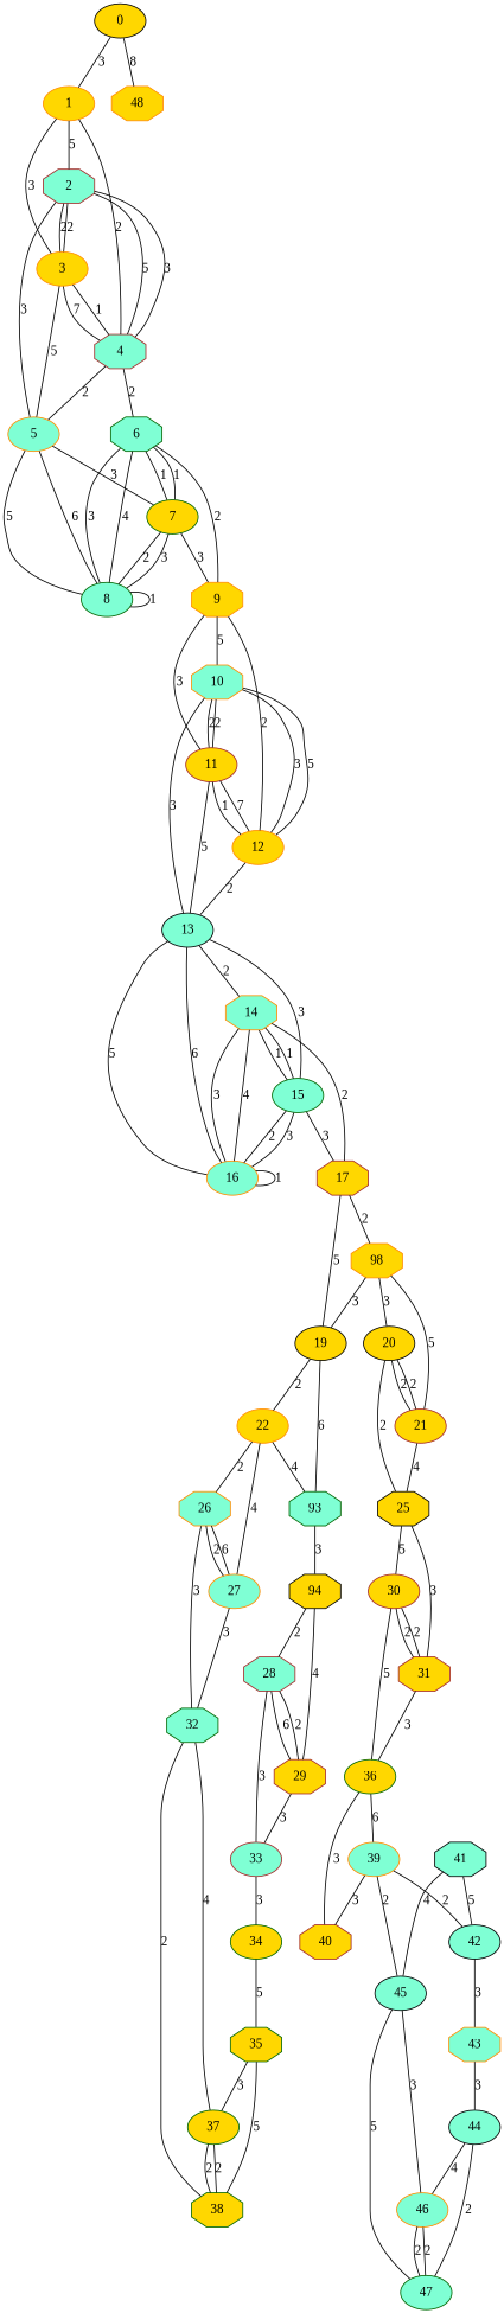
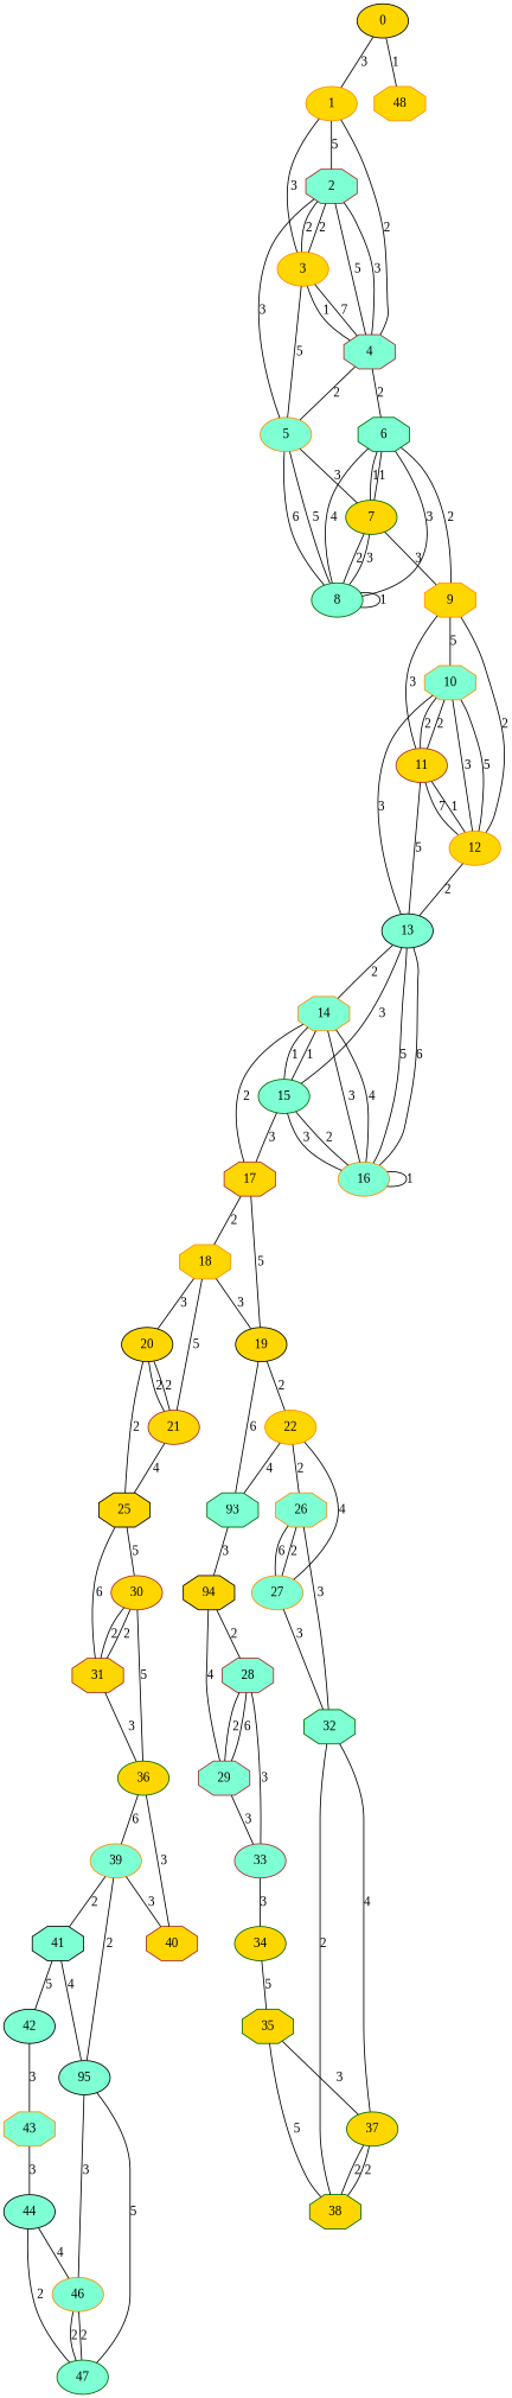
  graph {
    fontname="Liberation Serif"
    node [color=darkorange fillcolor=aquamarine fontname="Liberation Serif" shape=ellipse style=filled weight=1]
    edge [fontname="Liberation Serif"]
    0 [color=black fillcolor=gold]
    1 [fillcolor=gold]
    48 [fillcolor=gold shape=octagon weight=4]
    2 [color=brown shape=octagon]
    3 [fillcolor=gold]
    4 [color=brown shape=octagon]
    5
    6 [color=darkgreen shape=octagon]
    7 [color=darkgreen fillcolor=gold]
    8 [color=darkgreen weight=2]
    9 [fillcolor=gold shape=octagon]
    10 [shape=octagon]
    11 [color=brown fillcolor=gold]
    12 [fillcolor=gold]
    13 [color=black]
    14 [shape=octagon]
    15 [color=darkgreen]
    16 [weight=2]
    17 [color=brown fillcolor=gold shape=octagon]
-   18 [fillcolor=gold shape=octagon label=98]
+   18 [fillcolor=gold shape=octagon]
    19 [color=black fillcolor=gold]
    20 [color=black fillcolor=gold]
    21 [color=brown fillcolor=gold]
    22 [fillcolor=gold]
    n25 [color=darkgreen label=93 shape=octagon]
    25 [color=black fillcolor=gold shape=octagon]
    26 [shape=octagon]
    27
    n29 [color=black fillcolor=gold label=94 shape=octagon]
    30 [color=brown fillcolor=gold]
    31 [color=brown fillcolor=gold shape=octagon]
    32 [color=darkgreen shape=octagon]
    28 [color=brown shape=octagon]
-   29 [color=brown fillcolor=gold shape=octagon]
+   29 [color=brown shape=octagon]
    33 [color=brown]
    36 [color=darkgreen fillcolor=gold]
    37 [color=darkgreen fillcolor=gold]
    38 [color=darkgreen fillcolor=gold shape=octagon]
    34 [color=darkgreen fillcolor=gold]
    39
    40 [color=brown fillcolor=gold shape=octagon]
    35 [color=darkgreen fillcolor=gold shape=octagon]
    41 [color=black shape=octagon]
-   45 [color=black]
+   45 [color=black label=95]
    42 [color=black]
    46
    47 [color=darkgreen]
    43 [shape=octagon]
    44 [color=black]
    0 -- 1 [label=3]
-   0 -- 48 [label=8]
+   0 -- 48 [label=1]
    1 -- 2 [label=5]
    1 -- 3 [label=3]
    1 -- 4 [label=2]
    2 -- 3 [label=2]
    2 -- 3 [label=2]
    2 -- 4 [label=5]
    2 -- 4 [label=3]
    2 -- 5 [label=3]
    3 -- 4 [label=7]
    3 -- 4 [label=1]
    3 -- 5 [label=5]
    4 -- 5 [label=2]
    4 -- 6 [label=2]
    5 -- 7 [label=3]
    5 -- 8 [label=5]
    5 -- 8 [label=6]
    6 -- 7 [label=1]
    6 -- 7 [label=1]
    6 -- 8 [label=3]
    6 -- 8 [label=4]
    6 -- 9 [label=2]
    7 -- 8 [label=2]
    7 -- 8 [label=3]
    7 -- 9 [label=3]
    8 -- 8 [label=1]
    9 -- 10 [label=5]
    9 -- 11 [label=3]
    9 -- 12 [label=2]
    10 -- 11 [label=2]
    10 -- 11 [label=2]
    10 -- 12 [label=3]
    10 -- 12 [label=5]
    10 -- 13 [label=3]
    11 -- 12 [label=1]
    11 -- 12 [label=7]
    11 -- 13 [label=5]
    12 -- 13 [label=2]
    13 -- 14 [label=2]
    13 -- 15 [label=3]
    13 -- 16 [label=5]
    13 -- 16 [label=6]
    14 -- 15 [label=1]
    14 -- 15 [label=1]
    14 -- 16 [label=3]
    14 -- 16 [label=4]
    14 -- 17 [label=2]
    15 -- 16 [label=2]
    15 -- 16 [label=3]
    15 -- 17 [label=3]
    16 -- 16 [label=1]
    17 -- 18 [label=2]
    17 -- 19 [label=5]
    18 -- 19 [label=3]
    18 -- 20 [label=3]
    18 -- 21 [label=5]
    19 -- 22 [label=2]
    19 -- n25 [label=6]
    20 -- 21 [label=2]
    20 -- 21 [label=2]
    20 -- 25 [label=2]
    21 -- 25 [label=4]
    22 -- n25 [label=4]
    22 -- 26 [label=2]
    22 -- 27 [label=4]
    n25 -- n29 [label=3]
    25 -- 30 [label=5]
-   25 -- 31 [label=3]
+   25 -- 31 [label=6]
    26 -- 27 [label=2]
    26 -- 27 [label=6]
    26 -- 32 [label=3]
    27 -- 32 [label=3]
    n29 -- 28 [label=2]
    n29 -- 29 [label=4]
    30 -- 31 [label=2]
    30 -- 31 [label=2]
    30 -- 36 [label=5]
    31 -- 36 [label=3]
    32 -- 37 [label=4]
    32 -- 38 [label=2]
    28 -- 29 [label=6]
    28 -- 29 [label=2]
    28 -- 33 [label=3]
    29 -- 33 [label=3]
    33 -- 34 [label=3]
    36 -- 39 [label=6]
    36 -- 40 [label=3]
    37 -- 38 [label=2]
    37 -- 38 [label=2]
    34 -- 35 [label=5]
    39 -- 40 [label=3]
-   39 -- 42 [label=2]
+   39 -- 41 [label=2]
    39 -- 45 [label=2]
    35 -- 37 [label=3]
    35 -- 38 [label=5]
    41 -- 45 [label=4]
    41 -- 42 [label=5]
    45 -- 46 [label=3]
    45 -- 47 [label=5]
    42 -- 43 [label=3]
    46 -- 47 [label=2]
    46 -- 47 [label=2]
    43 -- 44 [label=3]
    44 -- 46 [label=4]
    44 -- 47 [label=2]
  }
